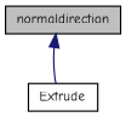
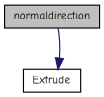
  digraph {
    rankdir=TB
    fontname="Comic Neue"
    node [color=black fontname="Comic Neue" fontsize=10 shape=record style=filled]
    n1 [fillcolor=grey75 fontcolor=black height=0.2 label=normaldirection width=0.4]
    n2 [fillcolor=white height=0.2 label=Extrude width=0.4]
-   n1 -> n2 [color=midnightblue dir=back fontname="Comic Neue" fontsize=10 labelfontname=Helvetica labelfontsize=10 style=solid]
+   n2 -> n1 [color=midnightblue dir=back fontname="Comic Neue" fontsize=10 labelfontname=Helvetica labelfontsize=10 style=solid]
  }
